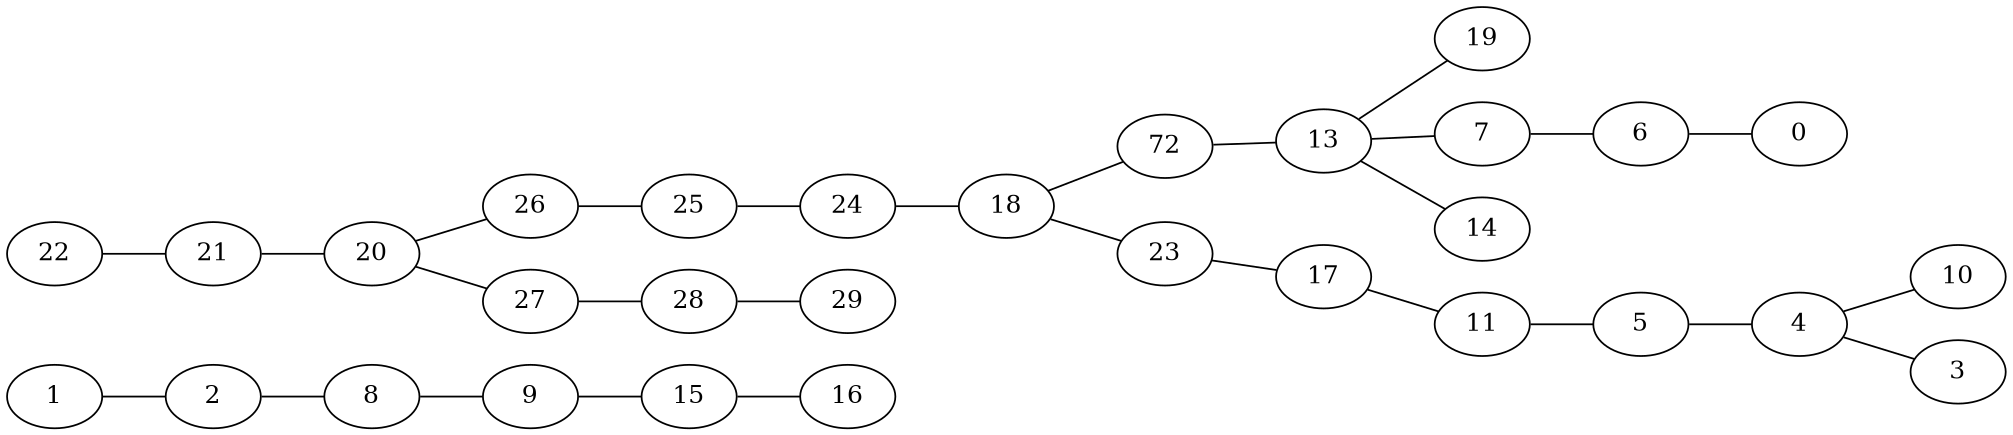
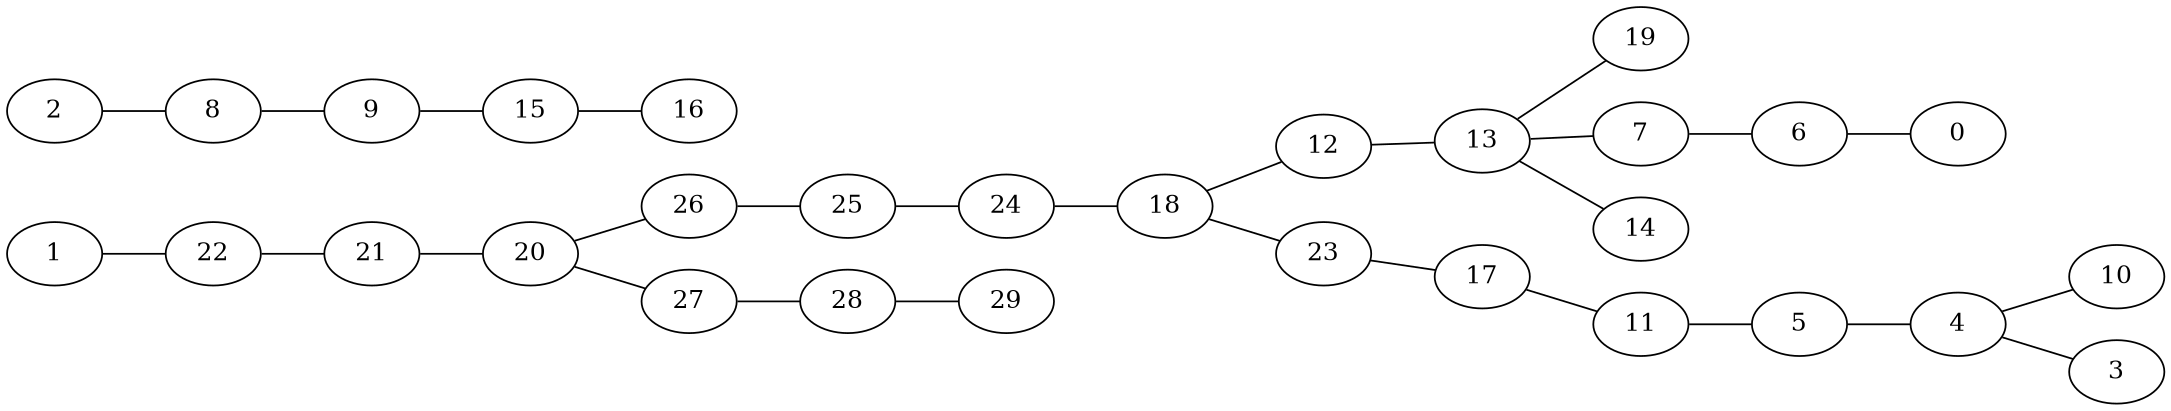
  strict graph {
    rankdir=LR
    1
    2
    8
    9
    15
    16
    22
    21
    20
    26
    27
    25
    24
    28
    18
-   12 [label=72]
+   12
    23
    13
    19
    7
    14
    6
    0
    29
    17
    11
    5
    4
    10
    3
-   1 -- 2
+   1 -- 22
    2 -- 8
    8 -- 9
    9 -- 15
    15 -- 16
    22 -- 21
    21 -- 20
    20 -- 26
    20 -- 27
    26 -- 25
    27 -- 28
    25 -- 24
    24 -- 18
    28 -- 29
    18 -- 12
    18 -- 23
    12 -- 13
    23 -- 17
    13 -- 19
    13 -- 7
    13 -- 14
    7 -- 6
    6 -- 0
    17 -- 11
    11 -- 5
    5 -- 4
    4 -- 10
    4 -- 3
  }
